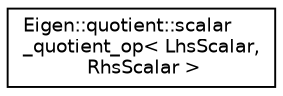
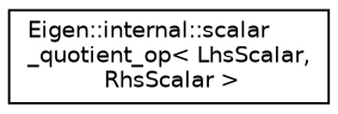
  digraph {
    rankdir=LR
-   n1 [color=black fillcolor=white fontname=Helvetica fontsize=10 height=0.2 label="Eigen::quotient::scalar\l_quotient_op\< LhsScalar,\l RhsScalar \>" shape=record style=filled width=0.4]
+   n1 [color=black fillcolor=white fontname=Helvetica fontsize=10 height=0.2 label="Eigen::internal::scalar\l_quotient_op\< LhsScalar,\l RhsScalar \>" shape=record style=filled width=0.4]
  }
